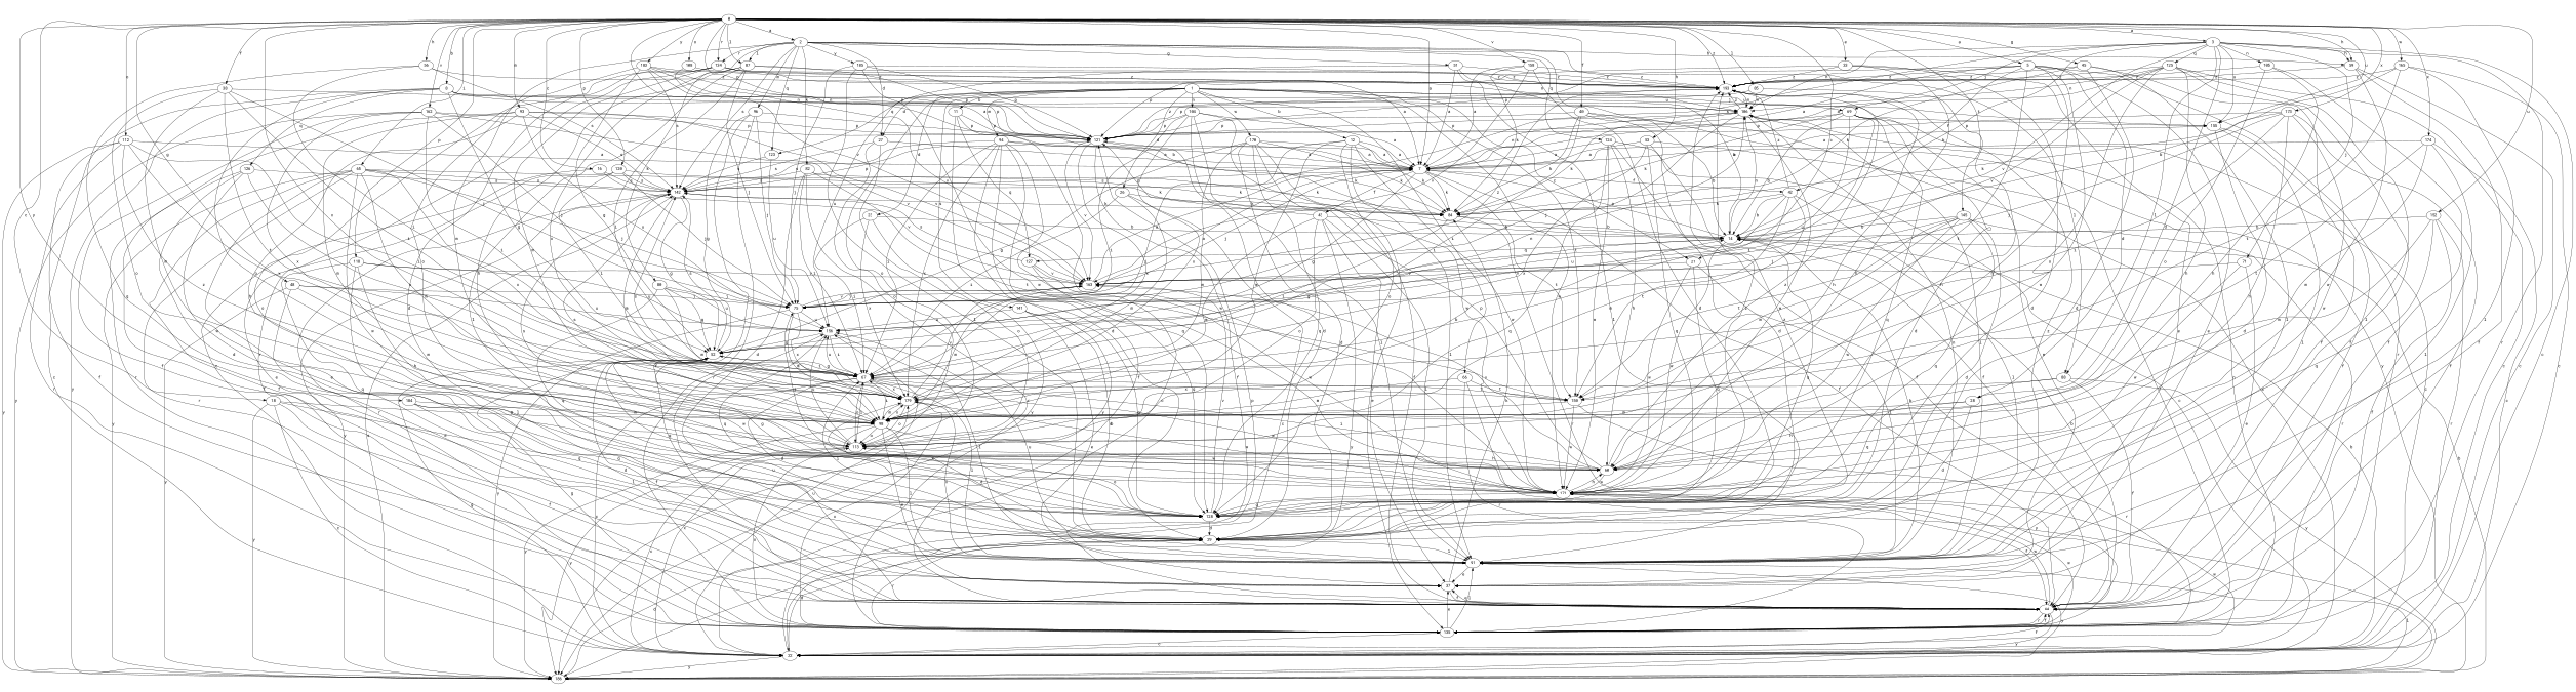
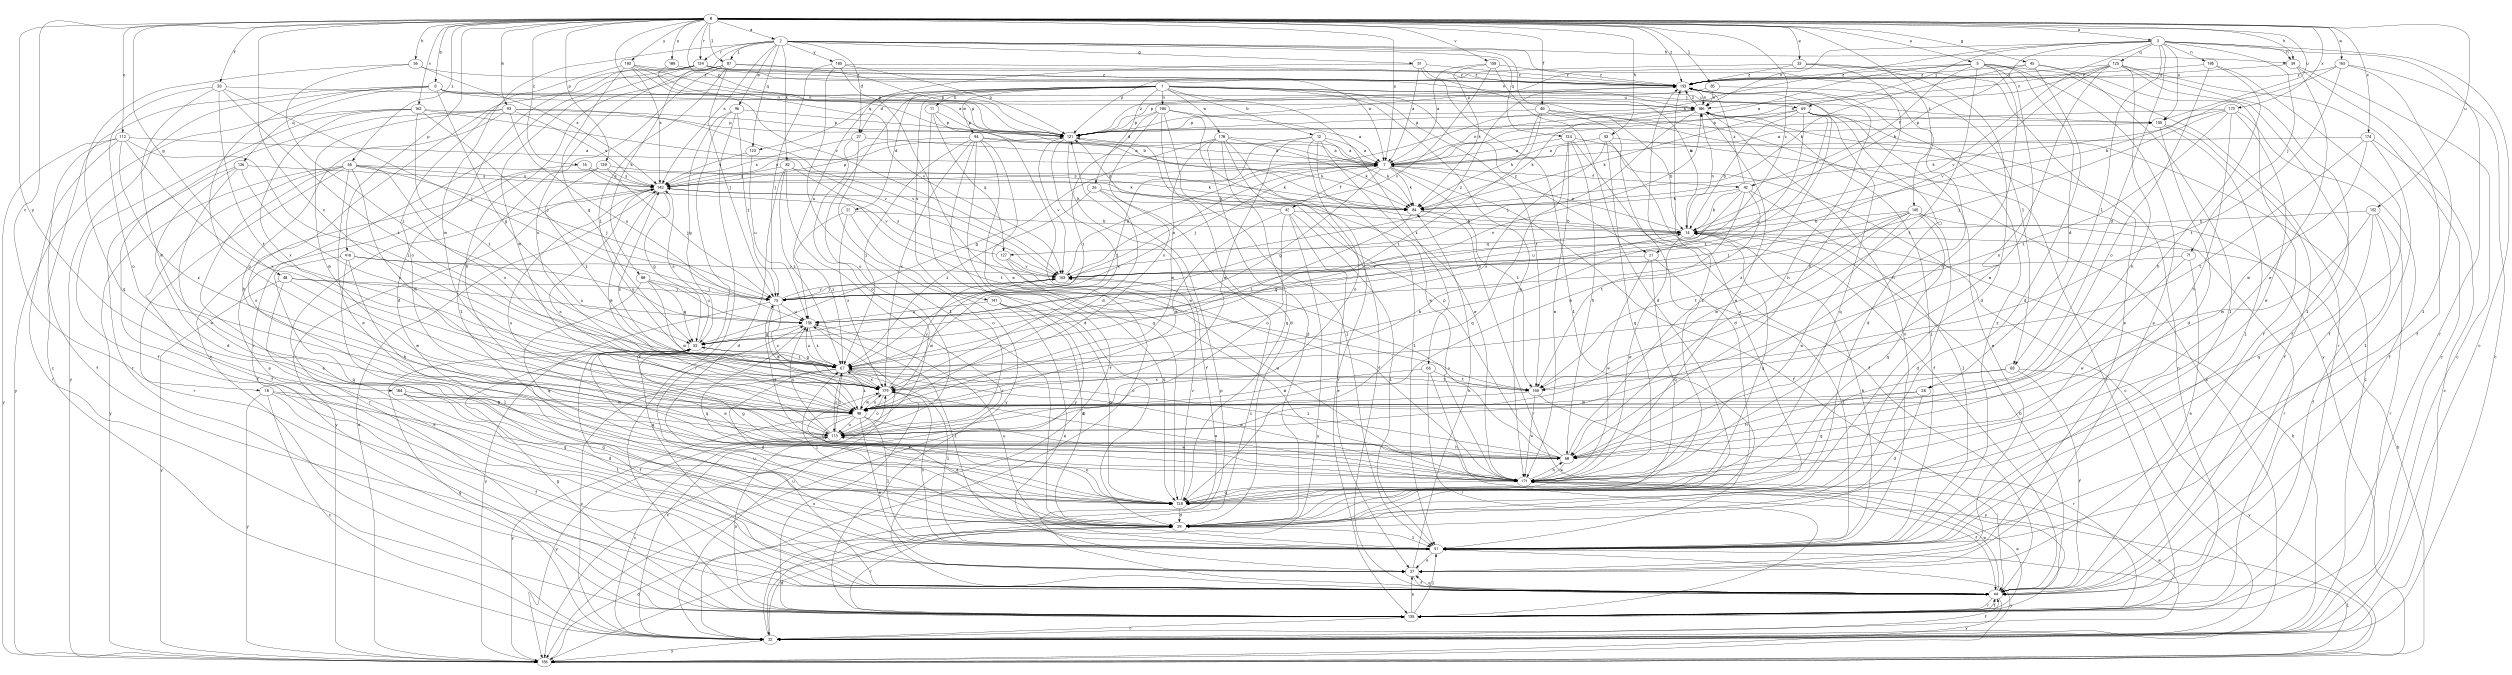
  strict digraph {
    fontname="Roboto Mono"
    node [fontname="Roboto Mono"]
    edge [fontname="Roboto Mono"]
    0
    2
    3
    5
    7
    8
    16
    18
    21
    33
    38
    40
    45
    48
    53
    56
    59
    65
    85
    87
    93
    108
    112
-   118
+   118 [label=418]
    120
    121
    134
    145
    152
    155
    158
    162
    163
    165
    173
    174
    179
    183
    184
    193
    27
    123
    51
    80
    82
    88
    96
    98
    124
    142
    185
    186
    69
    14
    22
    28
    71
    105
    106
    125
    135
    150
    171
    37
    42
    60
    43
    44
    52
    75
    84
    113
    126
    128
    91
    29
    67
    156
    1
    11
    12
    23
    26
    66
    94
    104
    141
    170
    127
    0 -> 2 [label=a]
    0 -> 3 [label=a]
    0 -> 5 [label=a]
    0 -> 7 [label=a]
    0 -> 8 [label=b]
    0 -> 16 [label=c]
    0 -> 18 [label=c]
    0 -> 21 [label=c]
    0 -> 33 [label=e]
    0 -> 38 [label=f]
    0 -> 40 [label=f]
    0 -> 45 [label=g]
    0 -> 48 [label=g]
    0 -> 53 [label=h]
    0 -> 56 [label=h]
    0 -> 59 [label=h]
    0 -> 65 [label=i]
    0 -> 85 [label=l]
    0 -> 87 [label=l]
    0 -> 93 [label=m]
    0 -> 108 [label=o]
    0 -> 112 [label=o]
    0 -> 118 [label=p]
    0 -> 120 [label=p]
    0 -> 121 [label=p]
    0 -> 134 [label=r]
    0 -> 145 [label=t]
    0 -> 152 [label=u]
    0 -> 155 [label=u]
    0 -> 158 [label=v]
    0 -> 162 [label=v]
    0 -> 163 [label=v]
    0 -> 165 [label=w]
    0 -> 173 [label=x]
    0 -> 174 [label=x]
    0 -> 179 [label=x]
    0 -> 183 [label=y]
    0 -> 184 [label=y]
    0 -> 193 [label=z]
    2 -> 59 [label=h]
    2 -> 87 [label=l]
    2 -> 134 [label=r]
    2 -> 27 [label=d]
    2 -> 123 [label=q]
    2 -> 51 [label=g]
    2 -> 80 [label=k]
    2 -> 82 [label=k]
    2 -> 88 [label=l]
    2 -> 96 [label=m]
    2 -> 98 [label=m]
    2 -> 124 [label=q]
    2 -> 142 [label=s]
    2 -> 185 [label=y]
    2 -> 186 [label=y]
    3 -> 59 [label=h]
    3 -> 155 [label=u]
    3 -> 163 [label=v]
    3 -> 88 [label=l]
    3 -> 142 [label=s]
    3 -> 69 [label=j]
    3 -> 14 [label=b]
    3 -> 22 [label=c]
    3 -> 28 [label=d]
    3 -> 71 [label=j]
    3 -> 105 [label=n]
    3 -> 106 [label=n]
    3 -> 125 [label=q]
    3 -> 135 [label=r]
    5 -> 7 [label=a]
    5 -> 121 [label=p]
    5 -> 193 [label=z]
    5 -> 28 [label=d]
    5 -> 135 [label=r]
    5 -> 150 [label=t]
    5 -> 171 [label=w]
    5 -> 37 [label=e]
    5 -> 42 [label=f]
    5 -> 60 [label=h]
    7 -> 142 [label=s]
    7 -> 106 [label=n]
    7 -> 150 [label=t]
    7 -> 42 [label=f]
    7 -> 43 [label=f]
    7 -> 44 [label=f]
    7 -> 52 [label=g]
    7 -> 75 [label=j]
    7 -> 84 [label=k]
    8 -> 121 [label=p]
    8 -> 155 [label=u]
    8 -> 186 [label=y]
    8 -> 22 [label=c]
    8 -> 106 [label=n]
    8 -> 52 [label=g]
    8 -> 113 [label=o]
    8 -> 126 [label=q]
    16 -> 163 [label=v]
    16 -> 142 [label=s]
    16 -> 113 [label=o]
    18 -> 98 [label=m]
    18 -> 186 [label=y]
    18 -> 22 [label=c]
    18 -> 44 [label=f]
    18 -> 128 [label=q]
    21 -> 163 [label=v]
    21 -> 171 [label=w]
    21 -> 128 [label=q]
    21 -> 91 [label=l]
    33 -> 121 [label=p]
    33 -> 193 [label=z]
    33 -> 37 [label=e]
    33 -> 60 [label=h]
    33 -> 29 [label=d]
    38 -> 98 [label=m]
    38 -> 106 [label=n]
    38 -> 150 [label=t]
    38 -> 75 [label=j]
    38 -> 113 [label=o]
    38 -> 67 [label=i]
    40 -> 121 [label=p]
    40 -> 14 [label=b]
    40 -> 22 [label=c]
    40 -> 84 [label=k]
    40 -> 29 [label=d]
    40 -> 67 [label=i]
    45 -> 193 [label=z]
    45 -> 44 [label=f]
    45 -> 84 [label=k]
    45 -> 91 [label=l]
    45 -> 29 [label=d]
    48 -> 98 [label=m]
    48 -> 186 [label=y]
    48 -> 37 [label=e]
    48 -> 75 [label=j]
    48 -> 156 [label=u]
    53 -> 7 [label=a]
    53 -> 179 [label=x]
    53 -> 135 [label=r]
    53 -> 44 [label=f]
    53 -> 128 [label=q]
    56 -> 193 [label=z]
    56 -> 142 [label=s]
    56 -> 128 [label=q]
    56 -> 67 [label=i]
    59 -> 193 [label=z]
    59 -> 22 [label=c]
    59 -> 171 [label=w]
    59 -> 44 [label=f]
    65 -> 179 [label=x]
    65 -> 98 [label=m]
    65 -> 142 [label=s]
    65 -> 186 [label=y]
    65 -> 135 [label=r]
    65 -> 171 [label=w]
    65 -> 37 [label=e]
    65 -> 44 [label=f]
    65 -> 75 [label=j]
    65 -> 84 [label=k]
    85 -> 121 [label=p]
    85 -> 106 [label=n]
    85 -> 60 [label=h]
    87 -> 121 [label=p]
    87 -> 179 [label=x]
    87 -> 193 [label=z]
    87 -> 60 [label=h]
    87 -> 75 [label=j]
    87 -> 91 [label=l]
    87 -> 67 [label=i]
    93 -> 121 [label=p]
    93 -> 163 [label=v]
    93 -> 98 [label=m]
    93 -> 142 [label=s]
    93 -> 135 [label=r]
    93 -> 60 [label=h]
    93 -> 156 [label=u]
    108 -> 163 [label=v]
    108 -> 193 [label=z]
    112 -> 7 [label=a]
    112 -> 179 [label=x]
    112 -> 98 [label=z]
    112 -> 186 [label=y]
    112 -> 135 [label=r]
    112 -> 44 [label=f]
    112 -> 67 [label=i]
    118 -> 163 [label=v]
    118 -> 60 [label=h]
    118 -> 128 [label=q]
    118 -> 91 [label=l]
    118 -> 156 [label=u]
    120 -> 142 [label=s]
    120 -> 37 [label=e]
    120 -> 75 [label=j]
    120 -> 84 [label=k]
    120 -> 67 [label=i]
    121 -> 7 [label=a]
    121 -> 163 [label=v]
    121 -> 179 [label=x]
    121 -> 193 [label=z]
    121 -> 44 [label=f]
    134 -> 7 [label=a]
    134 -> 193 [label=z]
    134 -> 98 [label=m]
    134 -> 22 [label=c]
    134 -> 106 [label=n]
    134 -> 135 [label=r]
    134 -> 29 [label=d]
    145 -> 98 [label=m]
    145 -> 14 [label=b]
    145 -> 135 [label=r]
    145 -> 150 [label=t]
    145 -> 171 [label=w]
    145 -> 75 [label=j]
    145 -> 128 [label=q]
    145 -> 29 [label=d]
    152 -> 98 [label=m]
    152 -> 14 [label=b]
    152 -> 135 [label=r]
    152 -> 44 [label=f]
    152 -> 128 [label=q]
    155 -> 7 [label=a]
    155 -> 44 [label=f]
    155 -> 91 [label=l]
    155 -> 29 [label=d]
    158 -> 7 [label=a]
    158 -> 163 [label=v]
    158 -> 193 [label=z]
    158 -> 84 [label=k]
    158 -> 29 [label=d]
    162 -> 121 [label=p]
    162 -> 163 [label=v]
    162 -> 179 [label=x]
    162 -> 186 [label=y]
    162 -> 44 [label=f]
    162 -> 75 [label=j]
    162 -> 67 [label=i]
    163 -> 7 [label=a]
    163 -> 193 [label=z]
    163 -> 98 [label=m]
    163 -> 75 [label=j]
    165 -> 193 [label=z]
    165 -> 14 [label=b]
    165 -> 22 [label=c]
    165 -> 150 [label=t]
    165 -> 91 [label=l]
    173 -> 121 [label=p]
    173 -> 171 [label=w]
    173 -> 60 [label=h]
    173 -> 44 [label=f]
    173 -> 75 [label=j]
    173 -> 84 [label=k]
    173 -> 67 [label=i]
    174 -> 7 [label=a]
    174 -> 98 [label=m]
    174 -> 22 [label=c]
    174 -> 150 [label=t]
    174 -> 91 [label=l]
    179 -> 163 [label=v]
    179 -> 98 [label=m]
    179 -> 142 [label=s]
    179 -> 14 [label=b]
    179 -> 171 [label=w]
    179 -> 113 [label=o]
    183 -> 7 [label=a]
    183 -> 121 [label=p]
    183 -> 193 [label=z]
    183 -> 142 [label=s]
    183 -> 14 [label=b]
    183 -> 52 [label=g]
    183 -> 113 [label=o]
    184 -> 98 [label=m]
    184 -> 128 [label=q]
    184 -> 91 [label=l]
    184 -> 29 [label=d]
    193 -> 106 [label=n]
    193 -> 60 [label=h]
    27 -> 7 [label=a]
    27 -> 142 [label=s]
    27 -> 186 [label=y]
    27 -> 113 [label=o]
    123 -> 142 [label=s]
    123 -> 156 [label=u]
    51 -> 7 [label=a]
    51 -> 193 [label=z]
    51 -> 14 [label=b]
    51 -> 91 [label=l]
    51 -> 156 [label=u]
    80 -> 98 [label=m]
    80 -> 52 [label=g]
    80 -> 75 [label=j]
    80 -> 128 [label=q]
    80 -> 156 [label=u]
    82 -> 142 [label=s]
    82 -> 135 [label=r]
    82 -> 150 [label=t]
    82 -> 84 [label=k]
    82 -> 29 [label=d]
    82 -> 67 [label=i]
    88 -> 179 [label=x]
    88 -> 186 [label=y]
    88 -> 44 [label=f]
    88 -> 128 [label=q]
    96 -> 121 [label=p]
    96 -> 135 [label=r]
    96 -> 44 [label=f]
    96 -> 52 [label=g]
    96 -> 75 [label=j]
    98 -> 179 [label=x]
    98 -> 186 [label=y]
    98 -> 171 [label=w]
    98 -> 37 [label=e]
    98 -> 113 [label=o]
    98 -> 91 [label=l]
    98 -> 29 [label=d]
    98 -> 67 [label=i]
    124 -> 7 [label=a]
    124 -> 22 [label=c]
    124 -> 171 [label=w]
    124 -> 60 [label=h]
    124 -> 44 [label=f]
    124 -> 128 [label=q]
    142 -> 121 [label=p]
    142 -> 98 [label=m]
    142 -> 186 [label=y]
    142 -> 135 [label=r]
    142 -> 52 [label=g]
    142 -> 84 [label=k]
    185 -> 121 [label=p]
    185 -> 193 [label=z]
    185 -> 171 [label=w]
    185 -> 75 [label=j]
    185 -> 91 [label=l]
    186 -> 142 [label=s]
    186 -> 14 [label=b]
    186 -> 91 [label=l]
    186 -> 29 [label=d]
    69 -> 121 [label=p]
    69 -> 14 [label=b]
    69 -> 37 [label=e]
    69 -> 84 [label=k]
    69 -> 128 [label=q]
    69 -> 29 [label=d]
    69 -> 67 [label=i]
    69 -> 156 [label=u]
    14 -> 7 [label=a]
    14 -> 106 [label=n]
    14 -> 171 [label=w]
    14 -> 52 [label=g]
    14 -> 128 [label=q]
    14 -> 127 [label=q]
    22 -> 121 [label=p]
    22 -> 179 [label=x]
    22 -> 186 [label=y]
    22 -> 14 [label=b]
    22 -> 171 [label=w]
    22 -> 44 [label=f]
    22 -> 52 [label=g]
    22 -> 29 [label=d]
    22 -> 156 [label=u]
    28 -> 98 [label=m]
    28 -> 60 [label=h]
    28 -> 29 [label=d]
    71 -> 163 [label=v]
    71 -> 171 [label=w]
    71 -> 37 [label=e]
    105 -> 193 [label=z]
    105 -> 60 [label=h]
    105 -> 44 [label=f]
    105 -> 113 [label=o]
    106 -> 121 [label=p]
    106 -> 193 [label=z]
    106 -> 22 [label=c]
    106 -> 171 [label=w]
    106 -> 75 [label=j]
    106 -> 84 [label=k]
    106 -> 91 [label=l]
    125 -> 7 [label=a]
    125 -> 163 [label=v]
    125 -> 193 [label=z]
    125 -> 22 [label=c]
    125 -> 106 [label=n]
    125 -> 60 [label=h]
    125 -> 44 [label=f]
    125 -> 113 [label=o]
    125 -> 91 [label=l]
    135 -> 179 [label=x]
    135 -> 22 [label=c]
    135 -> 106 [label=n]
    135 -> 171 [label=w]
    135 -> 37 [label=e]
    135 -> 44 [label=f]
    135 -> 52 [label=g]
    135 -> 113 [label=o]
    135 -> 91 [label=l]
    150 -> 135 [label=r]
    150 -> 171 [label=w]
    150 -> 113 [label=o]
    171 -> 60 [label=h]
    171 -> 44 [label=f]
    171 -> 52 [label=g]
    171 -> 128 [label=q]
    37 -> 44 [label=f]
    37 -> 84 [label=k]
    42 -> 193 [label=z]
    42 -> 98 [label=m]
    42 -> 14 [label=b]
    42 -> 150 [label=t]
    42 -> 84 [label=k]
    42 -> 91 [label=l]
    42 -> 156 [label=u]
    60 -> 121 [label=p]
    60 -> 163 [label=v]
    60 -> 193 [label=z]
    60 -> 142 [label=s]
    60 -> 171 [label=w]
    60 -> 75 [label=j]
    60 -> 67 [label=i]
    43 -> 121 [label=p]
    43 -> 98 [label=m]
    43 -> 186 [label=y]
    43 -> 14 [label=b]
    43 -> 37 [label=e]
    43 -> 113 [label=o]
    43 -> 91 [label=l]
    44 -> 186 [label=y]
    44 -> 14 [label=b]
    44 -> 135 [label=r]
    44 -> 171 [label=w]
    44 -> 37 [label=e]
    44 -> 156 [label=u]
    52 -> 142 [label=s]
    52 -> 106 [label=n]
    52 -> 171 [label=w]
    52 -> 44 [label=f]
    52 -> 128 [label=q]
    52 -> 67 [label=i]
    75 -> 7 [label=a]
    75 -> 163 [label=v]
    75 -> 179 [label=x]
    75 -> 98 [label=m]
    75 -> 186 [label=y]
    75 -> 156 [label=u]
    84 -> 14 [label=b]
    84 -> 135 [label=r]
    84 -> 67 [label=i]
    113 -> 142 [label=s]
    113 -> 186 [label=y]
    113 -> 22 [label=c]
    113 -> 60 [label=h]
    113 -> 67 [label=i]
    113 -> 156 [label=u]
    126 -> 179 [label=x]
    126 -> 142 [label=s]
    126 -> 171 [label=w]
    126 -> 44 [label=f]
    126 -> 29 [label=d]
    128 -> 163 [label=v]
    128 -> 179 [label=x]
    128 -> 193 [label=z]
    128 -> 113 [label=o]
    128 -> 29 [label=d]
    91 -> 179 [label=x]
    91 -> 193 [label=z]
    91 -> 186 [label=y]
    91 -> 14 [label=b]
    91 -> 106 [label=n]
    91 -> 37 [label=e]
    91 -> 156 [label=u]
    29 -> 193 [label=z]
    29 -> 135 [label=r]
    29 -> 91 [label=l]
    29 -> 67 [label=i]
    67 -> 179 [label=x]
    67 -> 22 [label=c]
    67 -> 150 [label=t]
    67 -> 171 [label=w]
    67 -> 52 [label=g]
    67 -> 113 [label=o]
    67 -> 91 [label=l]
    67 -> 29 [label=d]
    67 -> 156 [label=u]
    156 -> 52 [label=g]
    156 -> 128 [label=q]
    156 -> 91 [label=l]
    156 -> 67 [label=i]
    1 -> 21 [label=c]
    1 -> 155 [label=u]
    1 -> 27 [label=d]
    1 -> 123 [label=q]
    1 -> 69 [label=j]
    1 -> 150 [label=t]
    1 -> 171 [label=w]
    1 -> 113 [label=o]
    1 -> 11 [label=b]
    1 -> 12 [label=b]
    1 -> 23 [label=d]
    1 -> 26 [label=d]
    1 -> 66 [label=i]
    1 -> 94 [label=m]
    1 -> 104 [label=n]
    1 -> 141 [label=s]
    1 -> 170 [label=w]
    11 -> 121 [label=p]
    11 -> 171 [label=w]
    11 -> 29 [label=d]
    11 -> 127 [label=q]
    12 -> 7 [label=a]
    12 -> 98 [label=m]
    12 -> 171 [label=w]
    12 -> 84 [label=k]
    12 -> 113 [label=o]
    12 -> 91 [label=l]
    12 -> 67 [label=i]
    23 -> 179 [label=x]
    23 -> 14 [label=b]
    23 -> 113 [label=o]
    23 -> 67 [label=i]
    26 -> 98 [label=m]
    26 -> 22 [label=c]
    26 -> 84 [label=k]
    26 -> 67 [label=i]
    66 -> 98 [label=m]
    66 -> 186 [label=y]
    66 -> 135 [label=r]
    66 -> 150 [label=t]
    94 -> 7 [label=a]
    94 -> 179 [label=x]
    94 -> 142 [label=s]
    94 -> 186 [label=y]
    94 -> 22 [label=c]
    94 -> 44 [label=f]
    94 -> 84 [label=k]
    94 -> 128 [label=q]
    94 -> 67 [label=i]
    104 -> 7 [label=a]
    104 -> 121 [label=p]
    104 -> 179 [label=x]
    104 -> 171 [label=w]
    104 -> 91 [label=l]
    104 -> 29 [label=d]
    104 -> 67 [label=i]
    141 -> 37 [label=e]
    141 -> 128 [label=q]
    141 -> 29 [label=d]
    141 -> 156 [label=u]
    170 -> 7 [label=a]
    170 -> 98 [label=m]
    170 -> 135 [label=r]
    170 -> 44 [label=f]
    170 -> 52 [label=g]
    170 -> 84 [label=k]
    170 -> 128 [label=q]
    170 -> 29 [label=d]
    127 -> 163 [label=v]
    127 -> 142 [label=s]
    127 -> 171 [label=w]
    127 -> 128 [label=q]
  }
